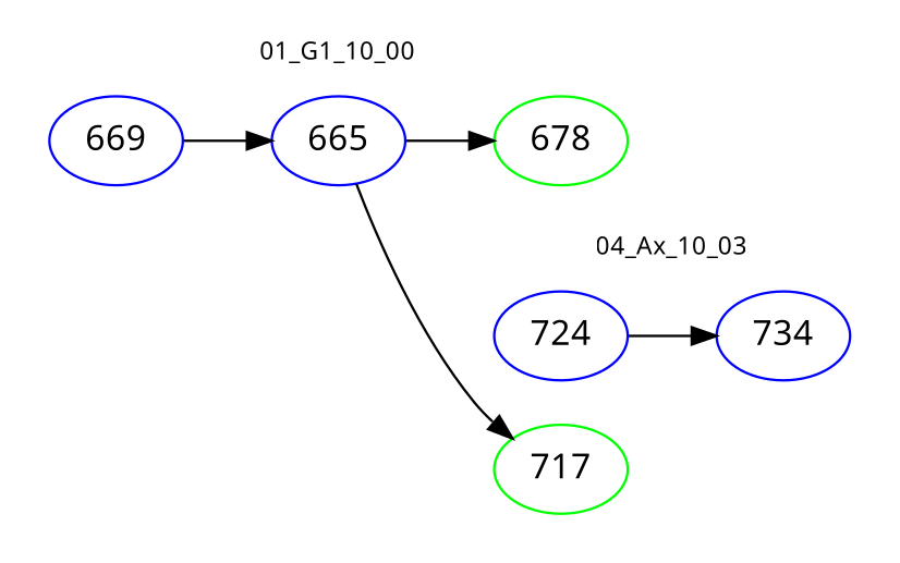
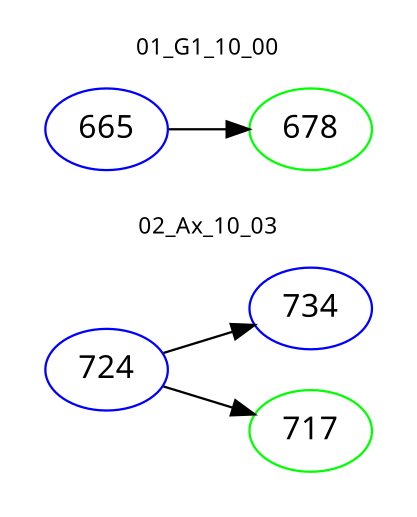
  digraph {
    fontname="Noto Sans"
    rankdir=LR
    node [color=blue fontname="Noto Sans"]
    edge [color=black fontname="Noto Sans"]
    n1 [label=724]
    n2 [color=green label=717]
    n3 [label=734]
-   n4 [label=669]
    n5 [label=665]
    n6 [color=green label=678]
    subgraph cluster_1 {
      color=white
      fontsize=10
-     label="04_Ax_10_03"
+     label="02_Ax_10_03"
      n1
      n2
      n3
    }
    subgraph cluster_2 {
      color=white
      fontsize=10
      label="01_G1_10_00"
-     n4
      n5
      n6
    }
-   n5 -> n2
+   n1 -> n2
    n1 -> n3
-   n4 -> n5
    n5 -> n6
  }
